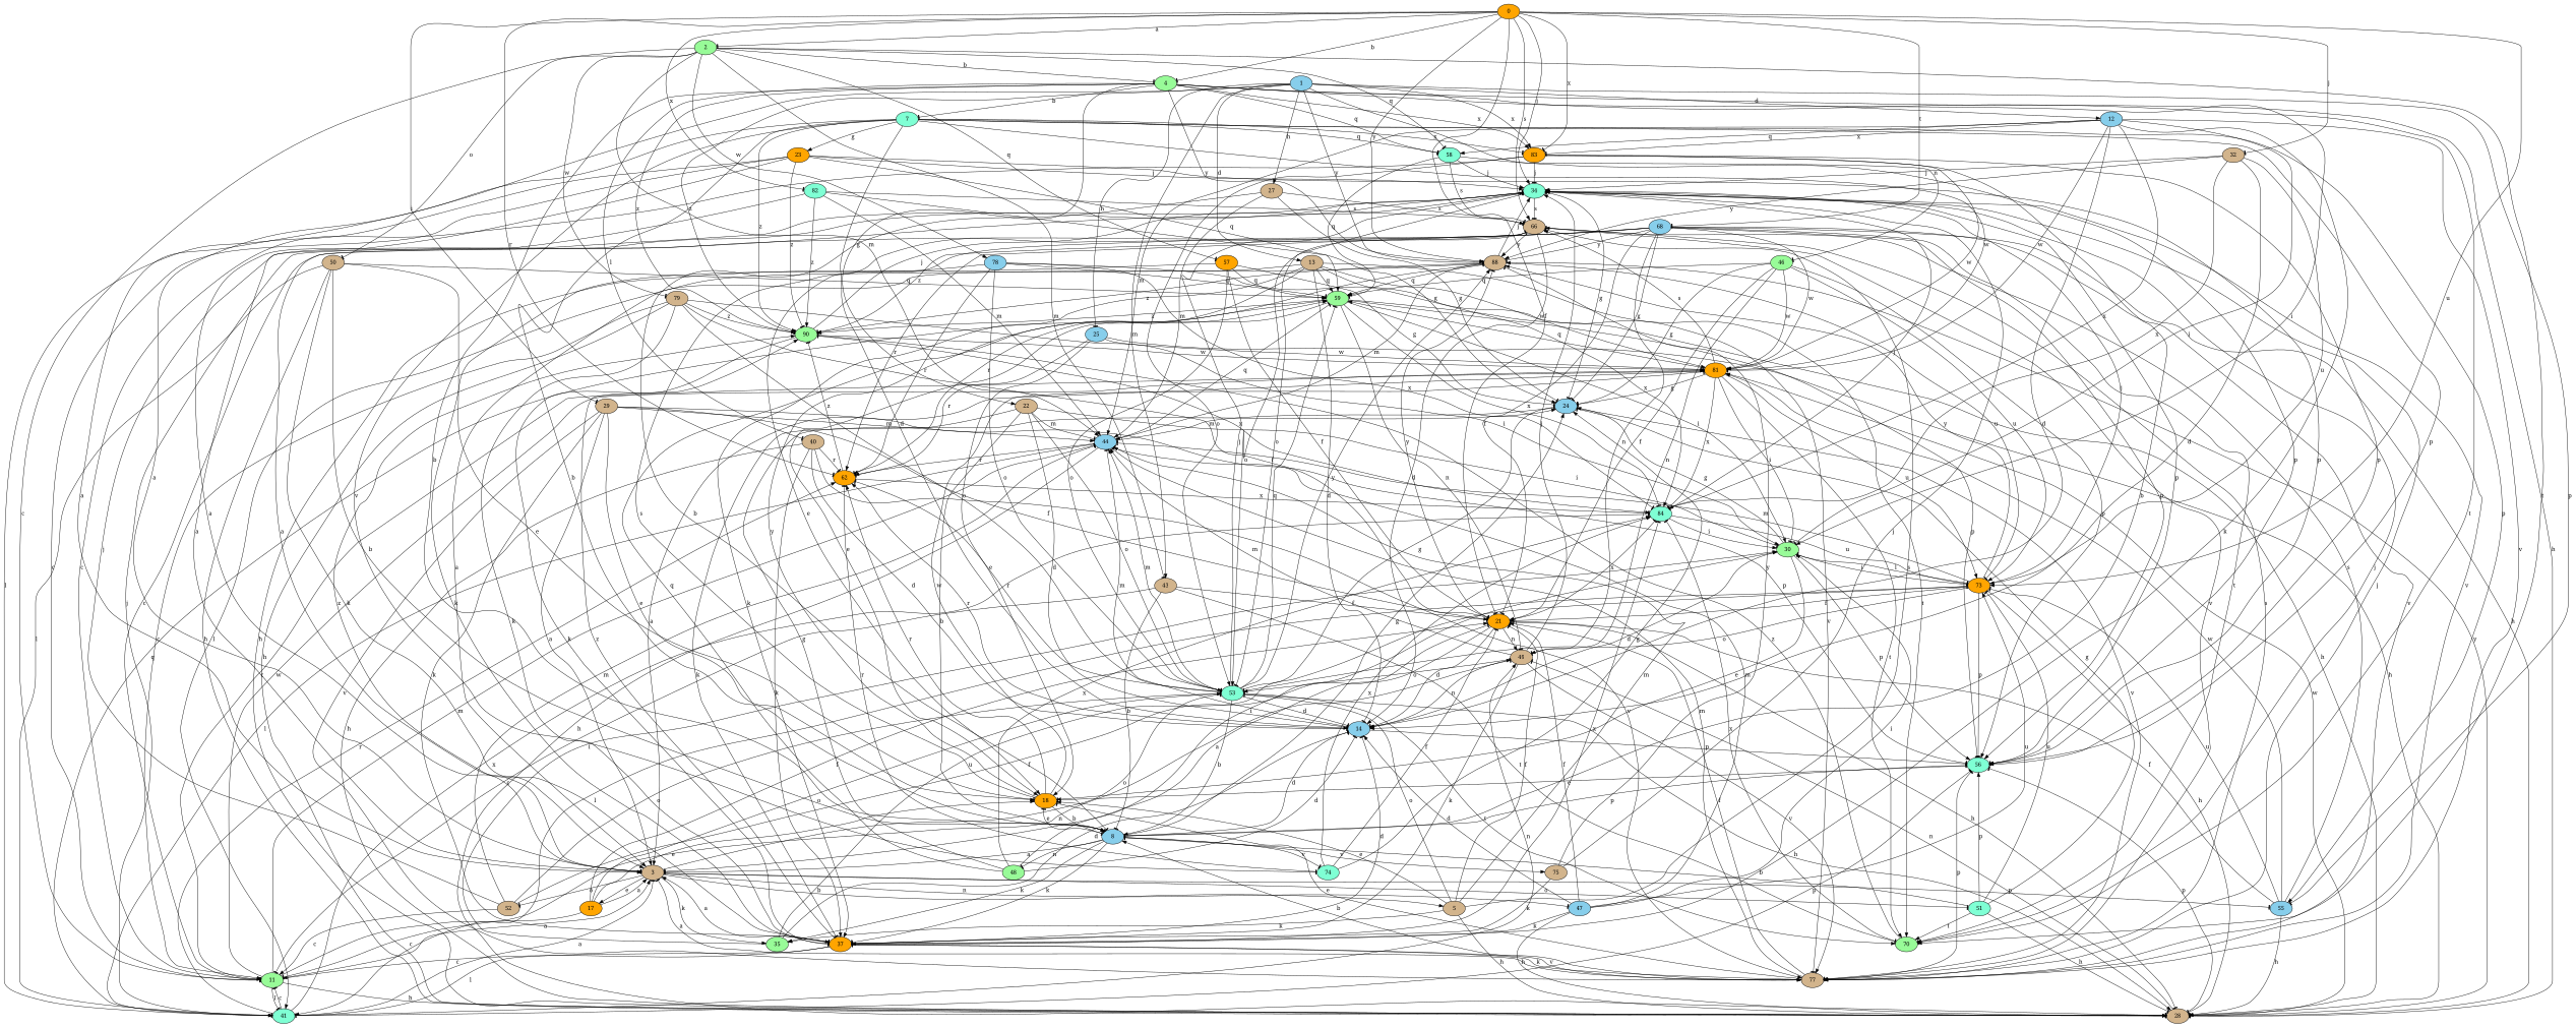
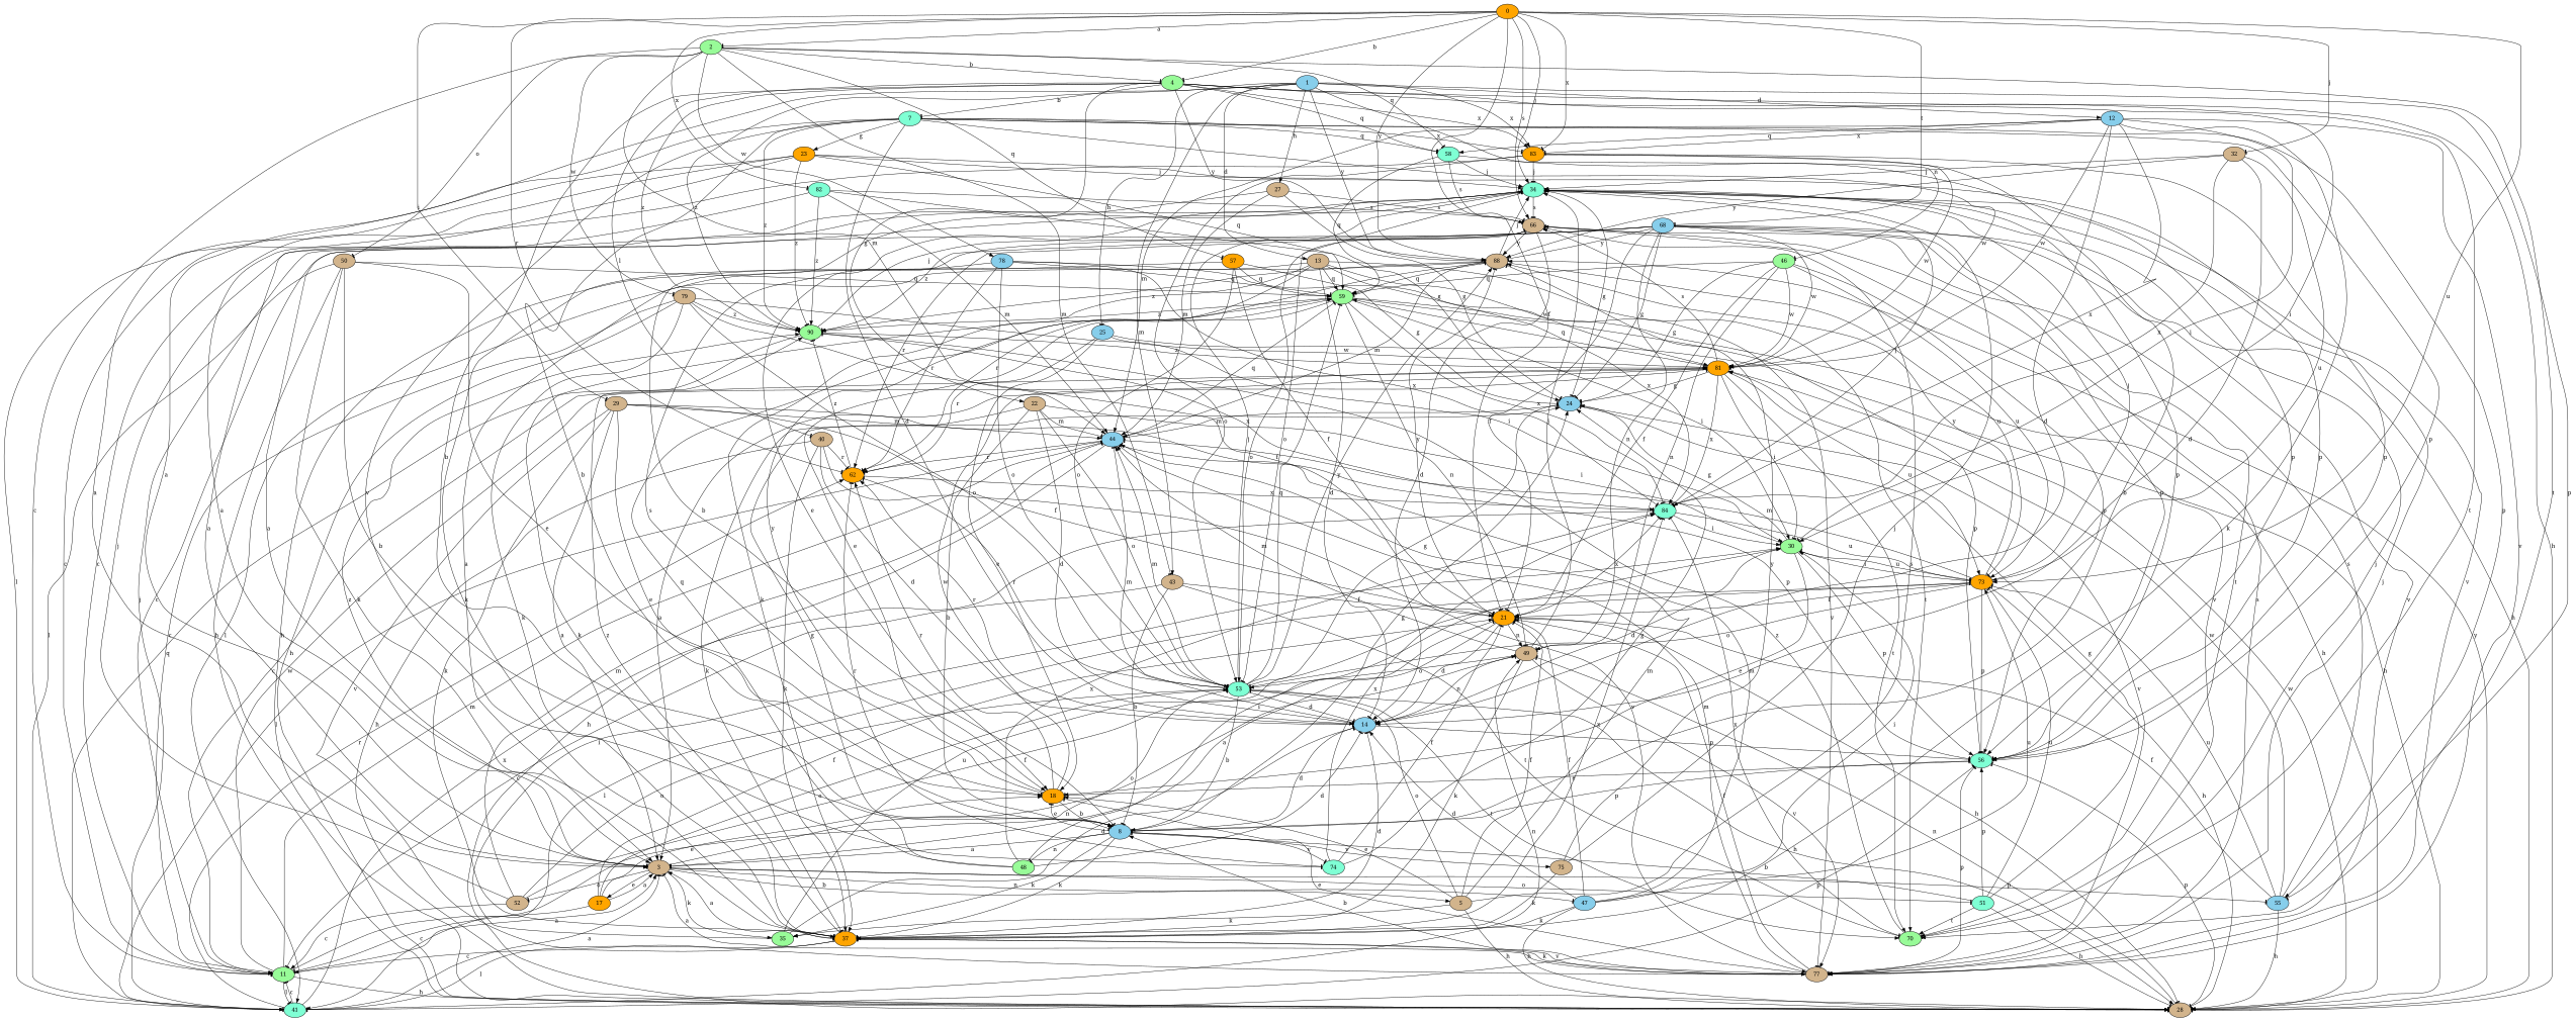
  strict digraph {
    fontname="Noto Serif"
    node [fillcolor=tan fontname="Noto Serif" style=filled]
    edge [arrowhead=tee fontname="Noto Serif"]
    0 [fillcolor=orange]
    2 [fillcolor=palegreen]
    4 [fillcolor=palegreen]
    21 [fillcolor=orange]
    29
    32
    34 [fillcolor=aquamarine]
    62 [fillcolor=orange]
    66
    68 [fillcolor=skyblue]
    73 [fillcolor=orange]
    82 [fillcolor=aquamarine]
    83 [fillcolor=orange]
    88
    43
    11 [fillcolor=palegreen]
    44 [fillcolor=skyblue]
    50
    57 [fillcolor=orange]
    58 [fillcolor=aquamarine]
    70 [fillcolor=palegreen]
    78 [fillcolor=skyblue]
    79
    90 [fillcolor=palegreen]
    7 [fillcolor=aquamarine]
    8 [fillcolor=skyblue]
    22
    28
    30 [fillcolor=palegreen]
    40
    3
    14 [fillcolor=skyblue]
    49
    84 [fillcolor=aquamarine]
    18 [fillcolor=orange]
    56 [fillcolor=aquamarine]
    37 [fillcolor=orange]
    77
    53 [fillcolor=aquamarine]
    24 [fillcolor=skyblue]
    81 [fillcolor=orange]
    41 [fillcolor=aquamarine]
    59 [fillcolor=palegreen]
    1 [fillcolor=skyblue]
    12 [fillcolor=skyblue]
    13
    25 [fillcolor=skyblue]
    27
    46 [fillcolor=palegreen]
    55 [fillcolor=skyblue]
    5
    17 [fillcolor=orange]
    35 [fillcolor=palegreen]
    47 [fillcolor=skyblue]
    51 [fillcolor=aquamarine]
    52
    23 [fillcolor=orange]
    74 [fillcolor=aquamarine]
    48 [fillcolor=palegreen]
    75
    0 -> 2 [label=a]
    0 -> 4 [label=b]
    0 -> 21 [label=f]
    0 -> 29 [label=i]
    0 -> 32 [label=j]
    0 -> 34 [arrowhead=normal label=j]
    0 -> 62 [label=r]
    0 -> 66 [arrowhead=normal label=s]
    0 -> 68 [label=t]
    0 -> 73 [arrowhead=normal label=u]
    0 -> 82 [label=x]
    0 -> 83 [label=x]
    0 -> 88 [arrowhead=normal label=y]
    2 -> 4 [label=b]
    2 -> 43 [label=m]
    2 -> 11 [label=c]
    2 -> 44 [arrowhead=normal label=m]
    2 -> 50 [label=o]
    2 -> 57 [label=q]
    2 -> 58 [label=q]
    2 -> 70 [arrowhead=normal label=t]
    2 -> 78 [arrowhead=normal label=w]
    2 -> 79 [label=w]
    4 -> 83 [arrowhead=normal label=x]
    4 -> 88 [arrowhead=normal label=y]
    4 -> 58 [label=q]
    4 -> 70 [label=t]
    4 -> 90 [label=z]
    4 -> 7 [label=b]
    4 -> 8 [label=b]
    4 -> 22 [arrowhead=normal label=g]
    4 -> 28 [label=h]
    4 -> 30 [arrowhead=normal label=i]
    4 -> 40 [label=l]
    21 -> 88 [label=y]
    21 -> 28 [label=h]
    21 -> 3 [label=a]
    21 -> 14 [label=d]
    21 -> 49 [arrowhead=normal label=n]
    21 -> 84 [label=x]
    29 -> 21 [arrowhead=normal label=f]
    29 -> 44 [arrowhead=normal label=m]
    29 -> 3 [arrowhead=normal label=a]
    29 -> 18 [arrowhead=normal label=e]
    29 -> 56 [label=p]
    29 -> 37 [label=k]
    29 -> 77 [arrowhead=normal label=v]
    32 -> 34 [arrowhead=normal label=j]
    32 -> 73 [arrowhead=normal label=u]
    32 -> 88 [arrowhead=normal label=y]
    32 -> 14 [arrowhead=normal label=d]
    32 -> 84 [label=x]
    34 -> 66 [label=s]
    34 -> 3 [arrowhead=normal label=a]
    34 -> 56 [arrowhead=normal label=p]
    34 -> 77 [arrowhead=normal label=v]
    34 -> 53 [label=o]
    34 -> 24 [label=g]
    62 -> 90 [label=z]
    62 -> 84 [label=x]
    66 -> 88 [arrowhead=normal label=y]
    66 -> 90 [label=z]
    66 -> 14 [arrowhead=normal label=d]
    66 -> 77 [label=v]
    66 -> 53 [arrowhead=normal label=o]
    68 -> 21 [label=f]
    68 -> 62 [arrowhead=normal label=r]
    68 -> 88 [label=y]
    68 -> 11 [label=c]
    68 -> 70 [arrowhead=normal label=t]
    68 -> 28 [label=h]
    68 -> 49 [label=n]
    68 -> 18 [arrowhead=normal label=e]
    68 -> 56 [arrowhead=normal label=p]
    68 -> 77 [arrowhead=normal label=v]
    68 -> 24 [label=g]
    68 -> 81 [arrowhead=normal label=w]
    73 -> 21 [arrowhead=normal label=f]
    73 -> 34 [arrowhead=normal label=j]
    73 -> 88 [arrowhead=normal label=y]
    73 -> 44 [label=m]
    73 -> 28 [label=h]
    73 -> 30 [label=i]
    73 -> 56 [label=p]
    73 -> 53 [label=o]
    73 -> 41 [arrowhead=normal label=l]
    82 -> 66 [label=s]
    82 -> 44 [arrowhead=normal label=m]
    82 -> 90 [arrowhead=normal label=z]
    82 -> 3 [arrowhead=normal label=a]
    82 -> 24 [arrowhead=normal label=g]
    83 -> 34 [label=j]
    83 -> 11 [arrowhead=normal label=c]
    83 -> 8 [label=b]
    83 -> 56 [arrowhead=normal label=p]
    83 -> 53 [arrowhead=normal label=o]
    83 -> 81 [arrowhead=normal label=w]
    88 -> 34 [arrowhead=normal label=j]
    88 -> 73 [label=u]
    88 -> 44 [arrowhead=normal label=m]
    88 -> 90 [arrowhead=normal label=z]
    88 -> 41 [arrowhead=normal label=l]
    88 -> 59 [arrowhead=normal label=q]
    43 -> 21 [label=f]
    43 -> 11 [label=c]
    43 -> 70 [label=t]
    43 -> 8 [label=b]
    11 -> 44 [label=m]
    11 -> 28 [label=h]
    11 -> 3 [arrowhead=normal label=a]
    11 -> 49 [label=n]
    11 -> 81 [arrowhead=normal label=w]
    11 -> 41 [label=l]
    44 -> 62 [arrowhead=normal label=r]
    44 -> 28 [label=h]
    44 -> 41 [arrowhead=normal label=l]
    44 -> 59 [label=q]
    50 -> 8 [arrowhead=normal label=b]
    50 -> 28 [label=h]
    50 -> 18 [label=e]
    50 -> 37 [arrowhead=normal label=k]
    50 -> 41 [arrowhead=normal label=l]
    50 -> 59 [arrowhead=normal label=q]
    57 -> 21 [label=f]
    57 -> 28 [arrowhead=normal label=h]
    57 -> 53 [label=o]
    57 -> 24 [label=g]
    57 -> 59 [arrowhead=normal label=q]
    58 -> 34 [arrowhead=normal label=j]
    58 -> 66 [label=s]
    58 -> 56 [arrowhead=normal label=p]
    58 -> 59 [label=q]
    70 -> 34 [label=j]
    70 -> 90 [label=z]
    70 -> 84 [label=x]
    78 -> 62 [label=r]
    78 -> 84 [label=x]
    78 -> 37 [label=k]
    78 -> 77 [label=v]
    78 -> 53 [arrowhead=normal label=o]
    78 -> 59 [label=q]
    79 -> 21 [label=f]
    79 -> 11 [arrowhead=normal label=c]
    79 -> 90 [arrowhead=normal label=z]
    79 -> 28 [arrowhead=normal label=h]
    79 -> 30 [arrowhead=normal label=i]
    79 -> 37 [label=k]
    79 -> 53 [label=o]
    90 -> 34 [arrowhead=normal label=j]
    90 -> 84 [arrowhead=normal label=x]
    90 -> 37 [label=k]
-   90 -> 81 [label=w]
+   90 -> 81 [label=z]
    7 -> 83 [label=x]
    7 -> 58 [label=q]
    7 -> 90 [arrowhead=normal label=z]
    7 -> 8 [arrowhead=normal label=b]
    7 -> 3 [arrowhead=normal label=a]
    7 -> 14 [arrowhead=normal label=d]
    7 -> 56 [label=p]
    7 -> 81 [label=w]
    7 -> 55 [arrowhead=normal label=p]
    7 -> 23 [arrowhead=normal label=g]
    7 -> 74 [label=v]
    8 -> 3 [label=a]
    8 -> 14 [label=d]
    8 -> 18 [label=e]
    8 -> 56 [label=p]
    8 -> 37 [label=k]
    8 -> 24 [arrowhead=normal label=g]
    8 -> 35 [arrowhead=normal label=k]
    8 -> 74 [label=v]
    8 -> 48 [label=n]
    8 -> 75 [arrowhead=normal label=v]
    22 -> 44 [label=m]
    22 -> 8 [arrowhead=normal label=b]
    22 -> 30 [label=i]
    22 -> 14 [label=d]
    22 -> 37 [label=k]
    22 -> 53 [label=o]
    28 -> 88 [arrowhead=normal label=y]
    28 -> 49 [label=n]
    28 -> 56 [label=p]
    28 -> 81 [arrowhead=normal label=w]
-   30 -> 73 [label=l]
+   30 -> 73 [label=u]
    30 -> 14 [arrowhead=normal label=d]
    30 -> 18 [arrowhead=normal label=e]
    30 -> 56 [arrowhead=normal label=p]
    30 -> 24 [arrowhead=normal label=g]
    40 -> 62 [label=r]
    40 -> 28 [label=h]
    40 -> 14 [label=d]
    40 -> 37 [arrowhead=normal label=k]
    40 -> 77 [arrowhead=normal label=v]
    3 -> 90 [arrowhead=normal label=z]
    3 -> 53 [label=o]
    3 -> 55 [label=p]
    3 -> 5 [arrowhead=normal label=b]
    3 -> 17 [arrowhead=normal label=e]
    3 -> 35 [arrowhead=normal label=k]
    3 -> 47 [label=n]
    3 -> 51 [label=o]
    3 -> 52 [label=o]
    14 -> 62 [arrowhead=normal label=r]
    14 -> 44 [label=m]
    14 -> 49 [arrowhead=normal label=n]
    14 -> 56 [label=p]
    49 -> 34 [arrowhead=normal label=j]
    49 -> 44 [arrowhead=normal label=m]
    49 -> 37 [label=k]
    49 -> 77 [arrowhead=normal label=v]
    49 -> 53 [arrowhead=normal label=o]
    84 -> 34 [arrowhead=normal label=j]
    84 -> 73 [label=u]
    84 -> 30 [arrowhead=normal label=i]
    18 -> 62 [arrowhead=normal label=r]
    18 -> 66 [label=s]
    18 -> 88 [label=y]
    18 -> 8 [label=b]
    18 -> 81 [label=w]
    56 -> 18 [label=e]
    37 -> 11 [arrowhead=normal label=c]
    37 -> 90 [arrowhead=normal label=z]
    37 -> 3 [arrowhead=normal label=a]
    37 -> 14 [label=d]
    37 -> 84 [label=x]
    37 -> 77 [arrowhead=normal label=v]
    37 -> 41 [label=l]
    77 -> 21 [arrowhead=normal label=f]
    77 -> 34 [arrowhead=normal label=j]
    77 -> 66 [arrowhead=normal label=s]
    77 -> 44 [label=m]
    77 -> 8 [arrowhead=normal label=b]
    77 -> 3 [label=a]
    77 -> 18 [label=e]
    77 -> 56 [label=p]
    77 -> 37 [label=k]
    53 -> 34 [label=j]
    53 -> 62 [label=r]
    53 -> 88 [arrowhead=normal label=y]
    53 -> 44 [arrowhead=normal label=m]
    53 -> 70 [arrowhead=normal label=t]
    53 -> 8 [arrowhead=normal label=b]
    53 -> 28 [arrowhead=normal label=h]
    53 -> 14 [label=d]
    53 -> 24 [label=g]
    53 -> 59 [label=q]
    24 -> 44 [label=m]
    24 -> 77 [arrowhead=normal label=v]
    81 -> 66 [arrowhead=normal label=s]
    81 -> 73 [arrowhead=normal label=u]
    81 -> 11 [label=c]
    81 -> 70 [arrowhead=normal label=t]
    81 -> 30 [label=i]
    81 -> 3 [arrowhead=normal label=a]
    81 -> 84 [label=x]
    81 -> 24 [label=g]
    81 -> 59 [arrowhead=normal label=q]
    41 -> 34 [label=j]
    41 -> 62 [arrowhead=normal label=r]
    41 -> 11 [label=c]
    41 -> 3 [label=a]
    41 -> 49 [arrowhead=normal label=n]
    41 -> 84 [label=x]
    41 -> 56 [label=p]
    41 -> 59 [arrowhead=normal label=q]
    59 -> 90 [arrowhead=normal label=z]
    59 -> 28 [label=h]
    59 -> 30 [arrowhead=normal label=i]
    59 -> 49 [label=n]
    59 -> 84 [label=x]
    59 -> 18 [arrowhead=normal label=e]
    59 -> 56 [label=p]
    1 -> 83 [arrowhead=normal label=x]
    1 -> 88 [label=y]
    1 -> 43 [arrowhead=normal label=m]
    1 -> 90 [label=z]
    1 -> 3 [label=a]
    1 -> 12 [arrowhead=normal label=d]
    1 -> 13 [arrowhead=normal label=d]
    1 -> 25 [label=h]
    1 -> 27 [arrowhead=normal label=h]
    1 -> 46 [label=n]
    1 -> 55 [label=p]
    12 -> 83 [label=x]
    12 -> 44 [arrowhead=normal label=m]
    12 -> 58 [arrowhead=normal label=q]
    12 -> 30 [label=i]
    12 -> 14 [arrowhead=normal label=d]
    12 -> 84 [arrowhead=normal label=x]
    12 -> 37 [arrowhead=normal label=k]
    12 -> 77 [arrowhead=normal label=v]
    12 -> 81 [label=w]
    13 -> 62 [arrowhead=normal label=r]
    13 -> 70 [arrowhead=normal label=t]
    13 -> 3 [arrowhead=normal label=a]
    13 -> 14 [label=d]
    13 -> 84 [arrowhead=normal label=x]
    13 -> 37 [arrowhead=normal label=k]
    13 -> 81 [arrowhead=normal label=w]
    13 -> 59 [arrowhead=normal label=q]
    25 -> 62 [label=r]
    25 -> 28 [arrowhead=normal label=h]
    25 -> 18 [arrowhead=normal label=e]
    25 -> 81 [arrowhead=normal label=w]
    27 -> 66 [arrowhead=normal label=s]
    27 -> 44 [arrowhead=normal label=m]
    27 -> 8 [label=b]
    27 -> 24 [label=g]
    46 -> 21 [arrowhead=normal label=f]
    46 -> 73 [arrowhead=normal label=u]
    46 -> 49 [arrowhead=normal label=n]
    46 -> 56 [arrowhead=normal label=p]
    46 -> 24 [label=g]
    46 -> 81 [arrowhead=normal label=w]
    46 -> 59 [arrowhead=normal label=q]
    55 -> 21 [label=f]
    55 -> 66 [label=s]
    55 -> 73 [label=u]
    55 -> 28 [arrowhead=normal label=h]
    55 -> 81 [arrowhead=normal label=w]
    5 -> 21 [label=f]
    5 -> 66 [label=s]
    5 -> 44 [label=m]
    5 -> 28 [label=h]
    5 -> 18 [arrowhead=normal label=e]
    5 -> 53 [label=o]
    5 -> 35 [arrowhead=normal label=k]
    17 -> 21 [arrowhead=normal label=f]
    17 -> 11 [label=c]
    17 -> 3 [arrowhead=normal label=a]
    17 -> 18 [arrowhead=normal label=e]
    17 -> 53 [label=o]
    35 -> 73 [label=u]
    35 -> 30 [arrowhead=normal label=i]
    35 -> 14 [label=d]
    47 -> 21 [label=f]
    47 -> 73 [arrowhead=normal label=u]
    47 -> 44 [arrowhead=normal label=m]
    47 -> 28 [arrowhead=normal label=h]
    47 -> 30 [arrowhead=normal label=i]
    47 -> 14 [arrowhead=normal label=d]
    47 -> 37 [label=k]
    51 -> 73 [label=u]
    51 -> 70 [arrowhead=normal label=t]
    51 -> 8 [label=b]
    51 -> 28 [label=h]
    51 -> 56 [arrowhead=normal label=p]
    51 -> 24 [label=g]
    52 -> 21 [label=f]
    52 -> 34 [label=j]
    52 -> 11 [arrowhead=normal label=c]
    52 -> 44 [label=m]
    52 -> 53 [arrowhead=normal label=o]
    23 -> 34 [arrowhead=normal label=j]
    23 -> 11 [label=c]
    23 -> 90 [label=z]
    23 -> 3 [label=a]
    23 -> 56 [label=p]
    23 -> 41 [label=l]
    23 -> 59 [arrowhead=normal label=q]
    74 -> 21 [label=f]
    74 -> 62 [label=r]
    74 -> 84 [arrowhead=normal label=x]
    74 -> 24 [arrowhead=normal label=g]
    48 -> 30 [arrowhead=normal label=i]
    48 -> 14 [label=d]
    48 -> 84 [arrowhead=normal label=x]
    48 -> 24 [arrowhead=normal label=g]
    48 -> 59 [arrowhead=normal label=q]
    75 -> 34 [label=j]
    75 -> 88 [label=y]
    75 -> 37 [label=k]
  }
